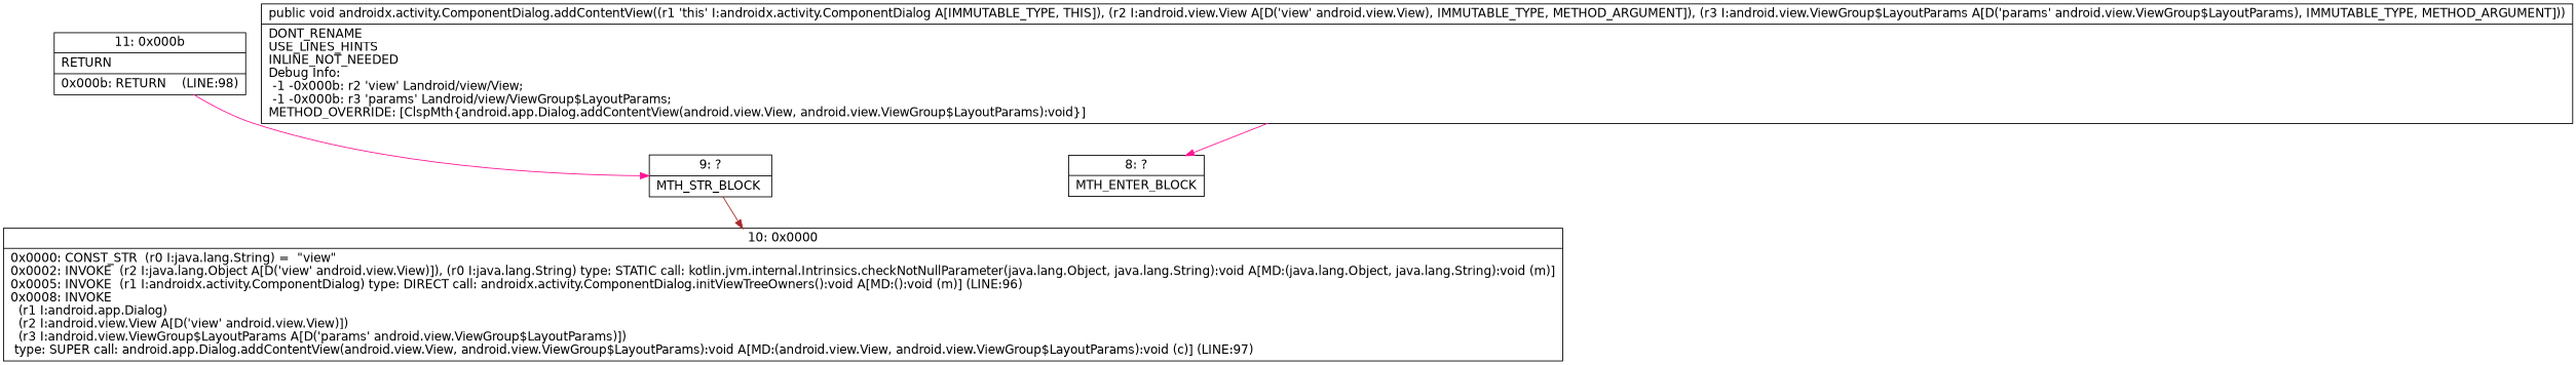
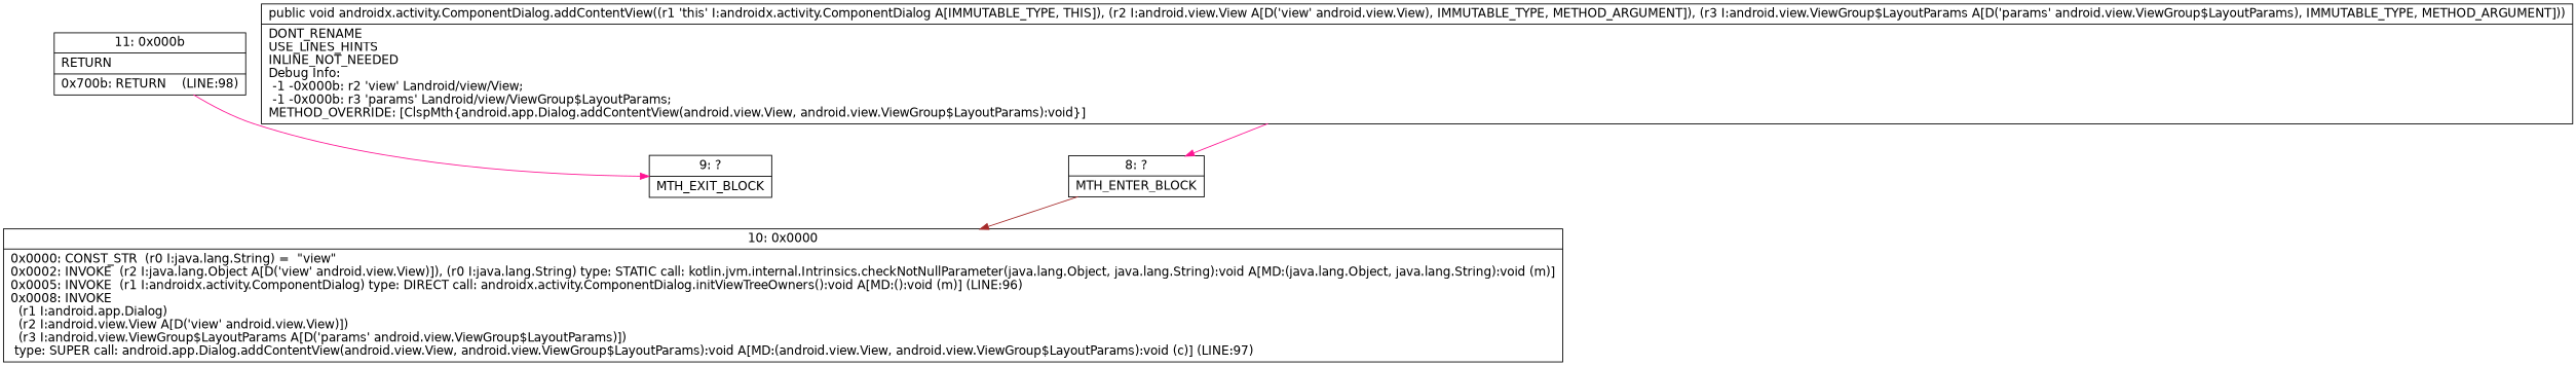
  digraph {
    fontname="DejaVu Sans"
    node [fontname="DejaVu Sans" shape=record]
    edge [color=deeppink fontname="DejaVu Sans"]
    n1 [label="{8\:\ ?|MTH_ENTER_BLOCK\l}"]
    n2 [label="{10\:\ 0x0000|0x0000: CONST_STR  (r0 I:java.lang.String) =  \"view\" \l0x0002: INVOKE  (r2 I:java.lang.Object A[D('view' android.view.View)]), (r0 I:java.lang.String) type: STATIC call: kotlin.jvm.internal.Intrinsics.checkNotNullParameter(java.lang.Object, java.lang.String):void A[MD:(java.lang.Object, java.lang.String):void (m)]\l0x0005: INVOKE  (r1 I:androidx.activity.ComponentDialog) type: DIRECT call: androidx.activity.ComponentDialog.initViewTreeOwners():void A[MD:():void (m)] (LINE:96)\l0x0008: INVOKE  \l  (r1 I:android.app.Dialog)\l  (r2 I:android.view.View A[D('view' android.view.View)])\l  (r3 I:android.view.ViewGroup$LayoutParams A[D('params' android.view.ViewGroup$LayoutParams)])\l type: SUPER call: android.app.Dialog.addContentView(android.view.View, android.view.ViewGroup$LayoutParams):void A[MD:(android.view.View, android.view.ViewGroup$LayoutParams):void (c)] (LINE:97)\l}"]
-   n3 [label="{11\:\ 0x000b|RETURN\l|0x000b: RETURN    (LINE:98)\l}"]
-   n4 [label="{9\:\ ?|MTH_STR_BLOCK\l}"]
+   n3 [label="{11\:\ 0x000b|RETURN\l|0x700b: RETURN    (LINE:98)\l}"]
+   n4 [label="{9\:\ ?|MTH_EXIT_BLOCK\l}"]
    n5 [label="{public void androidx.activity.ComponentDialog.addContentView((r1 'this' I:androidx.activity.ComponentDialog A[IMMUTABLE_TYPE, THIS]), (r2 I:android.view.View A[D('view' android.view.View), IMMUTABLE_TYPE, METHOD_ARGUMENT]), (r3 I:android.view.ViewGroup$LayoutParams A[D('params' android.view.ViewGroup$LayoutParams), IMMUTABLE_TYPE, METHOD_ARGUMENT]))  | DONT_RENAME\lUSE_LINES_HINTS\lINLINE_NOT_NEEDED\lDebug Info:\l  \-1 \-0x000b: r2 'view' Landroid\/view\/View;\l  \-1 \-0x000b: r3 'params' Landroid\/view\/ViewGroup$LayoutParams;\lMETHOD_OVERRIDE: [ClspMth\{android.app.Dialog.addContentView(android.view.View, android.view.ViewGroup$LayoutParams):void\}]\l}"]
-   n4 -> n2 [color=brown]
+   n1 -> n2 [color=brown]
    n3 -> n4
    n5 -> n1
  }
